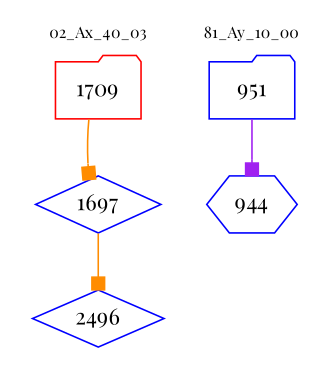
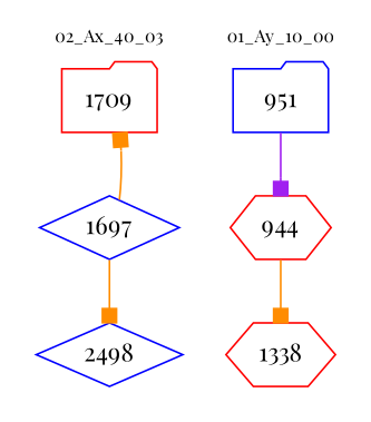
  digraph {
    fontname="Playfair Display"
    node [color=blue fontname="Playfair Display" shape=folder]
    edge [arrowhead=box color=darkorange fontname="Playfair Display"]
    n1 [color=red label=1709]
    n2 [label=1697 shape=diamond]
-   n3 [label=2496 shape=diamond]
+   n3 [label=2498 shape=diamond]
    n4 [label=951]
-   n5 [label=944 shape=hexagon]
+   n5 [color=red label=944 shape=hexagon]
+   n6 [color=red label=1338 shape=hexagon]
    subgraph cluster_1 {
      color=white
      fontsize=10
      label="02_Ax_40_03"
      n1
      n2
      n3
    }
    subgraph cluster_2 {
      color=white
      fontsize=10
-     label="81_Ay_10_00"
+     label="01_Ay_10_00"
      n4
      n5
+     n6
    }
-   n1 -> n2
+   n2 -> n1
    n2 -> n3
    n4 -> n5 [color=purple]
+   n5 -> n6
  }
